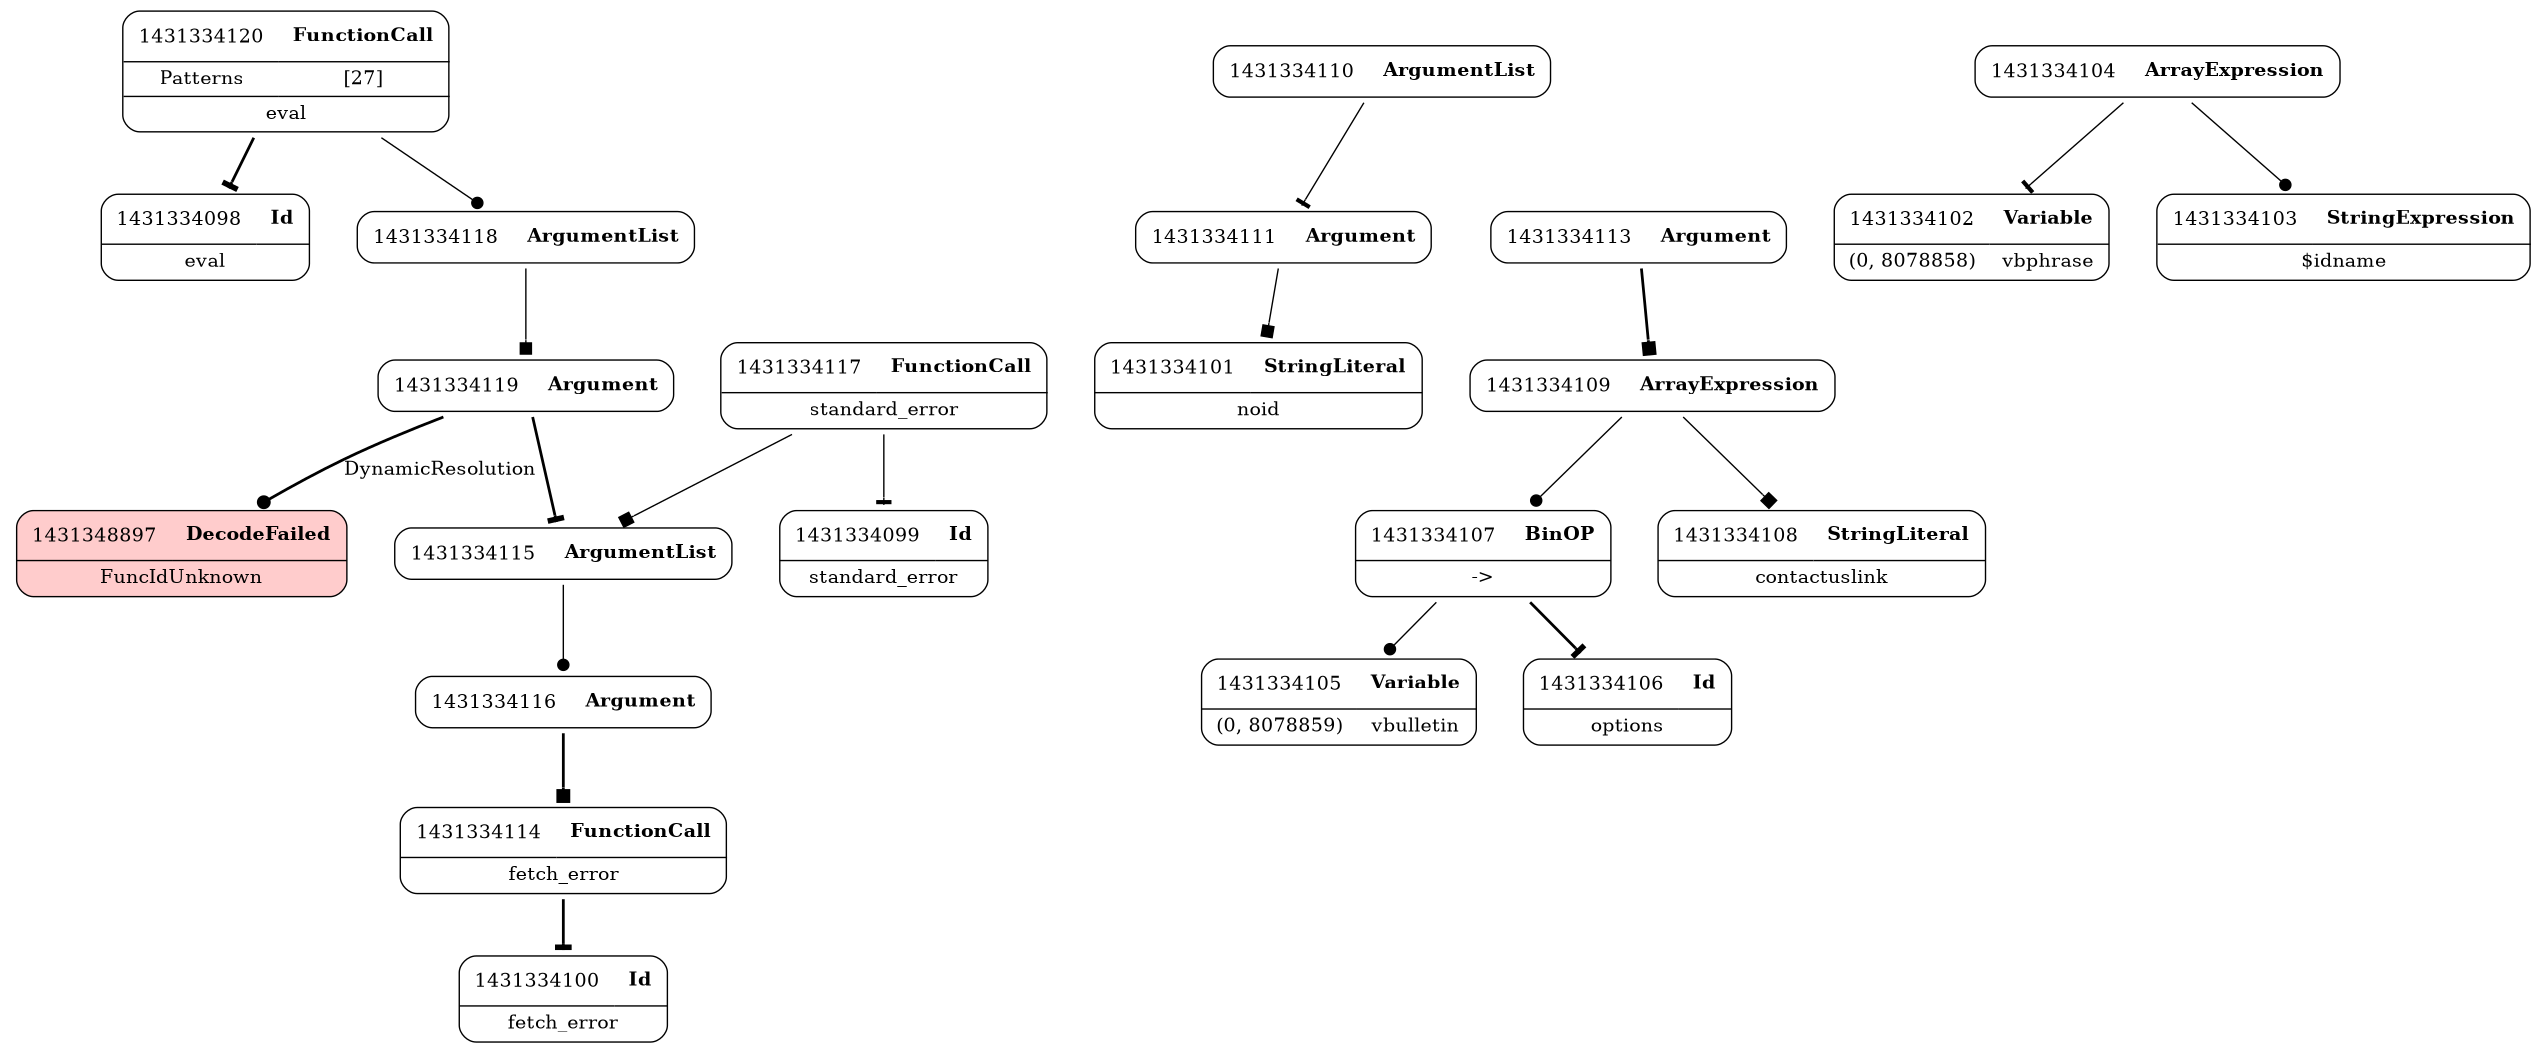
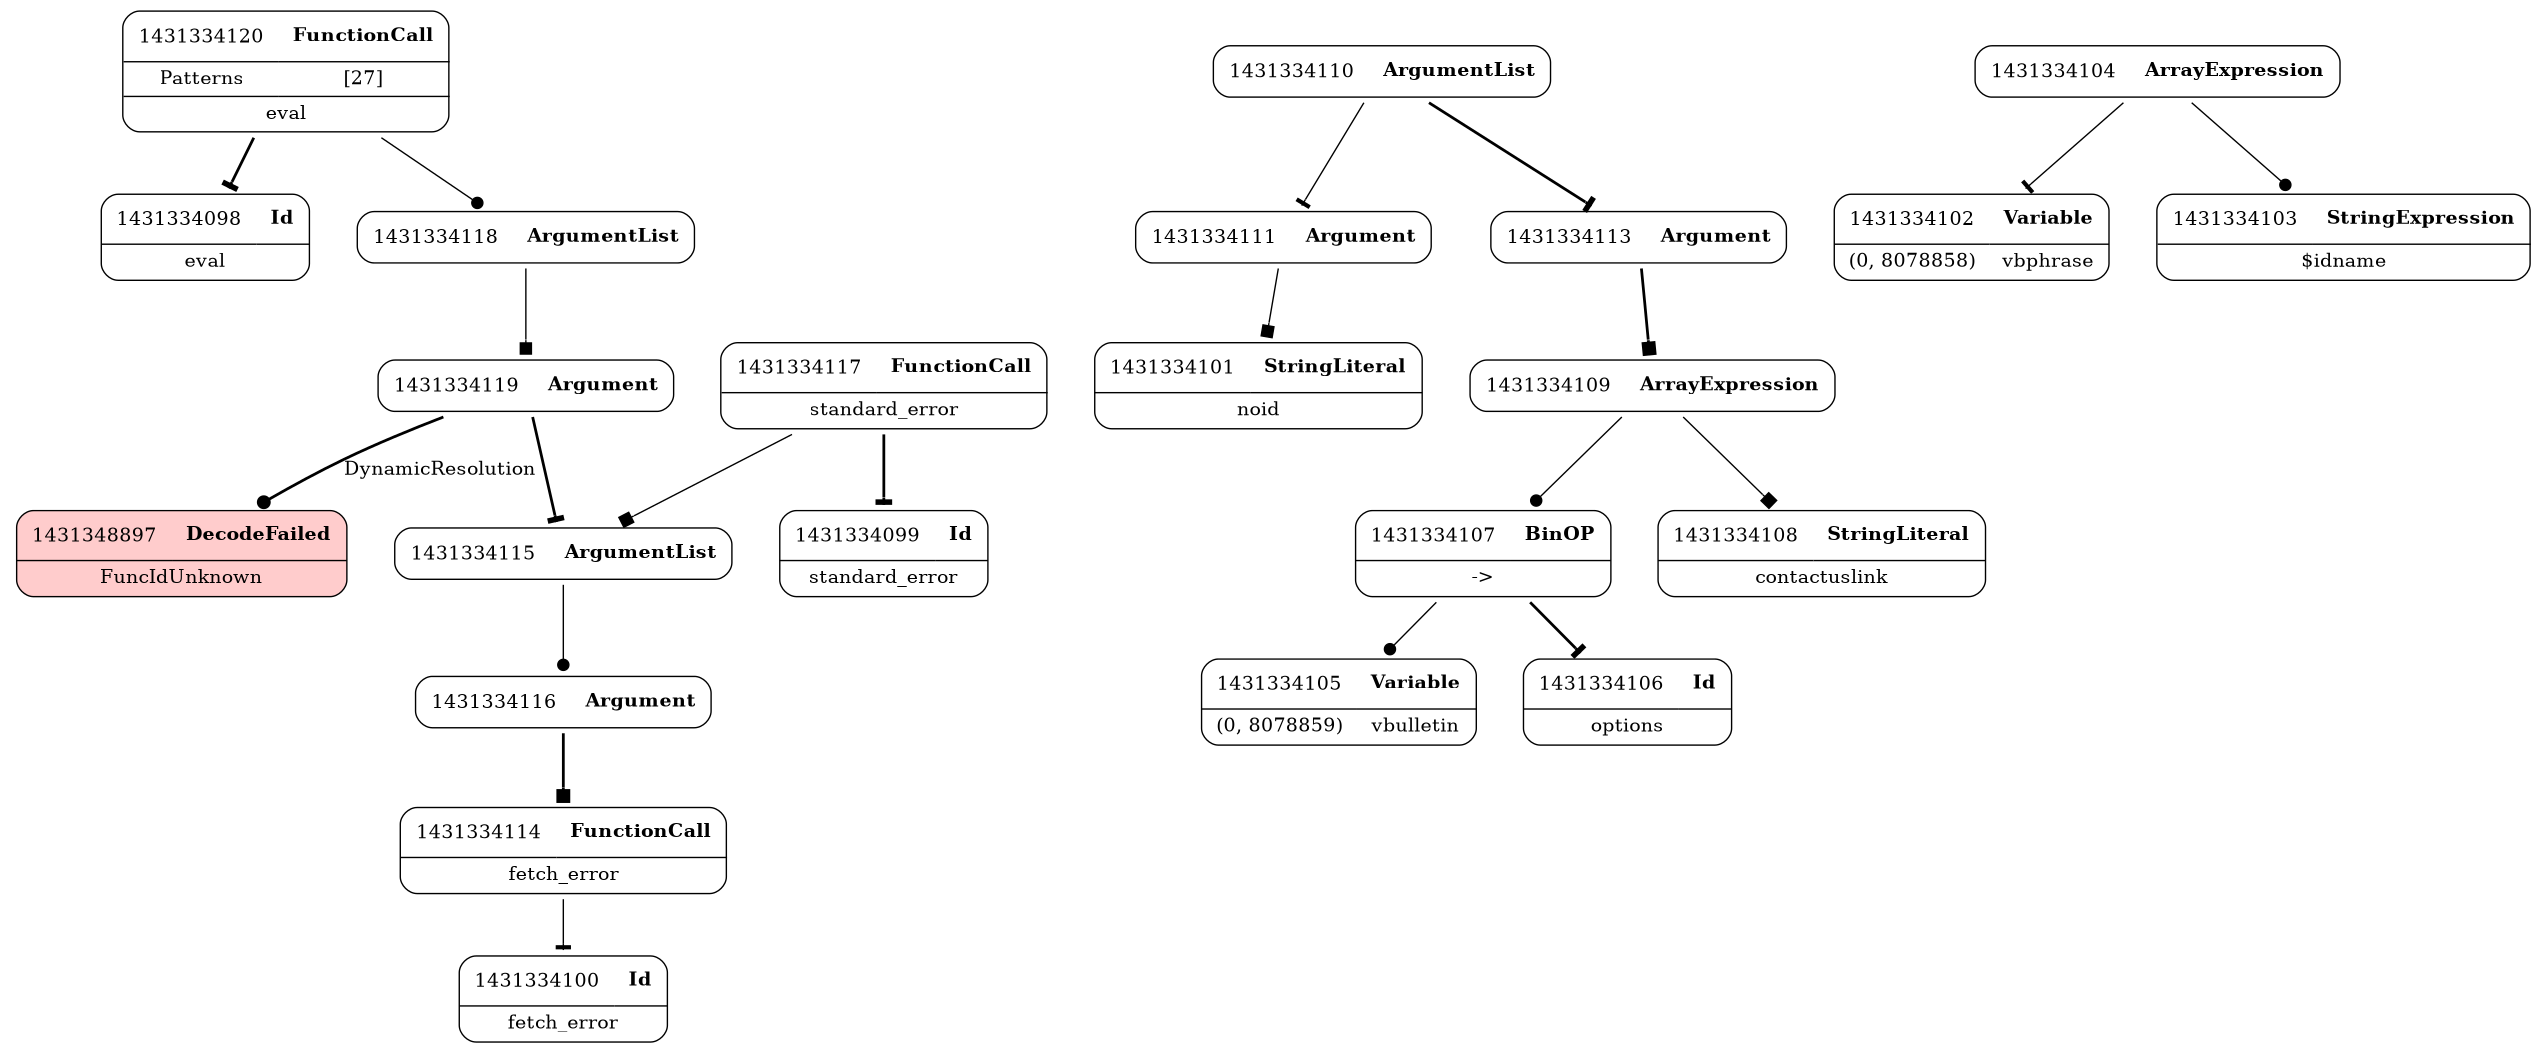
  digraph {
    fontname="DejaVu Serif"
    node [fontname="DejaVu Serif" shape=none]
    edge [arrowhead=tee fontname="DejaVu Serif" style=solid weight=2]
    n1 [label=<<TABLE border='1' cellspacing='0' cellpadding='10' style='rounded' ><TR><TD border='0'>1431334098</TD><TD border='0'><B>Id</B></TD></TR><HR/><TR><TD border='0' cellpadding='5' colspan='2'>eval</TD></TR></TABLE>>]
    n2 [label=<<TABLE border='1' cellspacing='0' cellpadding='10' style='rounded' ><TR><TD border='0'>1431334099</TD><TD border='0'><B>Id</B></TD></TR><HR/><TR><TD border='0' cellpadding='5' colspan='2'>standard_error</TD></TR></TABLE>>]
    n3 [label=<<TABLE border='1' cellspacing='0' cellpadding='10' style='rounded' ><TR><TD border='0'>1431334100</TD><TD border='0'><B>Id</B></TD></TR><HR/><TR><TD border='0' cellpadding='5' colspan='2'>fetch_error</TD></TR></TABLE>>]
    n4 [label=<<TABLE border='1' cellspacing='0' cellpadding='10' style='rounded' ><TR><TD border='0'>1431334101</TD><TD border='0'><B>StringLiteral</B></TD></TR><HR/><TR><TD border='0' cellpadding='5' colspan='2'>noid</TD></TR></TABLE>>]
    n5 [label=<<TABLE border='1' cellspacing='0' cellpadding='10' style='rounded' ><TR><TD border='0'>1431334102</TD><TD border='0'><B>Variable</B></TD></TR><HR/><TR><TD border='0' cellpadding='5'>(0, 8078858)</TD><TD border='0' cellpadding='5'>vbphrase</TD></TR></TABLE>>]
    n6 [label=<<TABLE border='1' cellspacing='0' cellpadding='10' style='rounded' ><TR><TD border='0'>1431334103</TD><TD border='0'><B>StringExpression</B></TD></TR><HR/><TR><TD border='0' cellpadding='5' colspan='2'>$idname</TD></TR></TABLE>>]
    n7 [label=<<TABLE border='1' cellspacing='0' cellpadding='10' style='rounded' ><TR><TD border='0'>1431334104</TD><TD border='0'><B>ArrayExpression</B></TD></TR></TABLE>>]
    n8 [label=<<TABLE border='1' cellspacing='0' cellpadding='10' style='rounded' ><TR><TD border='0'>1431334105</TD><TD border='0'><B>Variable</B></TD></TR><HR/><TR><TD border='0' cellpadding='5'>(0, 8078859)</TD><TD border='0' cellpadding='5'>vbulletin</TD></TR></TABLE>>]
    n9 [label=<<TABLE border='1' cellspacing='0' cellpadding='10' style='rounded' ><TR><TD border='0'>1431334106</TD><TD border='0'><B>Id</B></TD></TR><HR/><TR><TD border='0' cellpadding='5' colspan='2'>options</TD></TR></TABLE>>]
    n10 [label=<<TABLE border='1' cellspacing='0' cellpadding='10' style='rounded' ><TR><TD border='0'>1431334107</TD><TD border='0'><B>BinOP</B></TD></TR><HR/><TR><TD border='0' cellpadding='5' colspan='2'>-&gt;</TD></TR></TABLE>>]
    n11 [label=<<TABLE border='1' cellspacing='0' cellpadding='10' style='rounded' ><TR><TD border='0'>1431334108</TD><TD border='0'><B>StringLiteral</B></TD></TR><HR/><TR><TD border='0' cellpadding='5' colspan='2'>contactuslink</TD></TR></TABLE>>]
    n12 [label=<<TABLE border='1' cellspacing='0' cellpadding='10' style='rounded' ><TR><TD border='0'>1431334109</TD><TD border='0'><B>ArrayExpression</B></TD></TR></TABLE>>]
    n13 [label=<<TABLE border='1' cellspacing='0' cellpadding='10' style='rounded' ><TR><TD border='0'>1431334110</TD><TD border='0'><B>ArgumentList</B></TD></TR></TABLE>>]
    n14 [label=<<TABLE border='1' cellspacing='0' cellpadding='10' style='rounded' ><TR><TD border='0'>1431334111</TD><TD border='0'><B>Argument</B></TD></TR></TABLE>>]
    n15 [label=<<TABLE border='1' cellspacing='0' cellpadding='10' style='rounded' ><TR><TD border='0'>1431334113</TD><TD border='0'><B>Argument</B></TD></TR></TABLE>>]
    n16 [label=<<TABLE border='1' cellspacing='0' cellpadding='10' style='rounded' bgcolor='#FFCCCC' ><TR><TD border='0'>1431348897</TD><TD border='0'><B>DecodeFailed</B></TD></TR><HR/><TR><TD border='0' cellpadding='5' colspan='2'>FuncIdUnknown</TD></TR></TABLE>>]
    n17 [label=<<TABLE border='1' cellspacing='0' cellpadding='10' style='rounded' ><TR><TD border='0'>1431334114</TD><TD border='0'><B>FunctionCall</B></TD></TR><HR/><TR><TD border='0' cellpadding='5' colspan='2'>fetch_error</TD></TR></TABLE>>]
    n18 [label=<<TABLE border='1' cellspacing='0' cellpadding='10' style='rounded' ><TR><TD border='0'>1431334115</TD><TD border='0'><B>ArgumentList</B></TD></TR></TABLE>>]
    n19 [label=<<TABLE border='1' cellspacing='0' cellpadding='10' style='rounded' ><TR><TD border='0'>1431334116</TD><TD border='0'><B>Argument</B></TD></TR></TABLE>>]
    n20 [label=<<TABLE border='1' cellspacing='0' cellpadding='10' style='rounded' ><TR><TD border='0'>1431334117</TD><TD border='0'><B>FunctionCall</B></TD></TR><HR/><TR><TD border='0' cellpadding='5' colspan='2'>standard_error</TD></TR></TABLE>>]
    n21 [label=<<TABLE border='1' cellspacing='0' cellpadding='10' style='rounded' ><TR><TD border='0'>1431334118</TD><TD border='0'><B>ArgumentList</B></TD></TR></TABLE>>]
    n22 [label=<<TABLE border='1' cellspacing='0' cellpadding='10' style='rounded' ><TR><TD border='0'>1431334119</TD><TD border='0'><B>Argument</B></TD></TR></TABLE>>]
    n23 [label=<<TABLE border='1' cellspacing='0' cellpadding='10' style='rounded' ><TR><TD border='0'>1431334120</TD><TD border='0'><B>FunctionCall</B></TD></TR><HR/><TR><TD border='0' cellpadding='5'>Patterns</TD><TD border='0' cellpadding='5'>[27]</TD></TR><HR/><TR><TD border='0' cellpadding='5' colspan='2'>eval</TD></TR></TABLE>>]
    n7 -> n5
    n7 -> n6 [arrowhead=dot]
    n10 -> n8 [arrowhead=dot]
    n10 -> n9 [style=bold]
    n12 -> n10 [arrowhead=dot]
    n12 -> n11 [arrowhead=box]
    n13 -> n14
+   n13 -> n15 [style=bold]
    n14 -> n4 [arrowhead=box]
    n15 -> n12 [arrowhead=box style=bold]
-   n17 -> n3 [style=bold]
+   n17 -> n3
    n18 -> n19 [arrowhead=dot]
    n19 -> n17 [arrowhead=box style=bold]
-   n20 -> n2
+   n20 -> n2 [style=bold]
    n20 -> n18 [arrowhead=box]
    n21 -> n22 [arrowhead=box]
    n22 -> n16 [arrowhead=dot label=DynamicResolution style=bold weight=""]
    n22 -> n18 [style=bold]
    n23 -> n1 [style=bold]
    n23 -> n21 [arrowhead=dot]
  }
